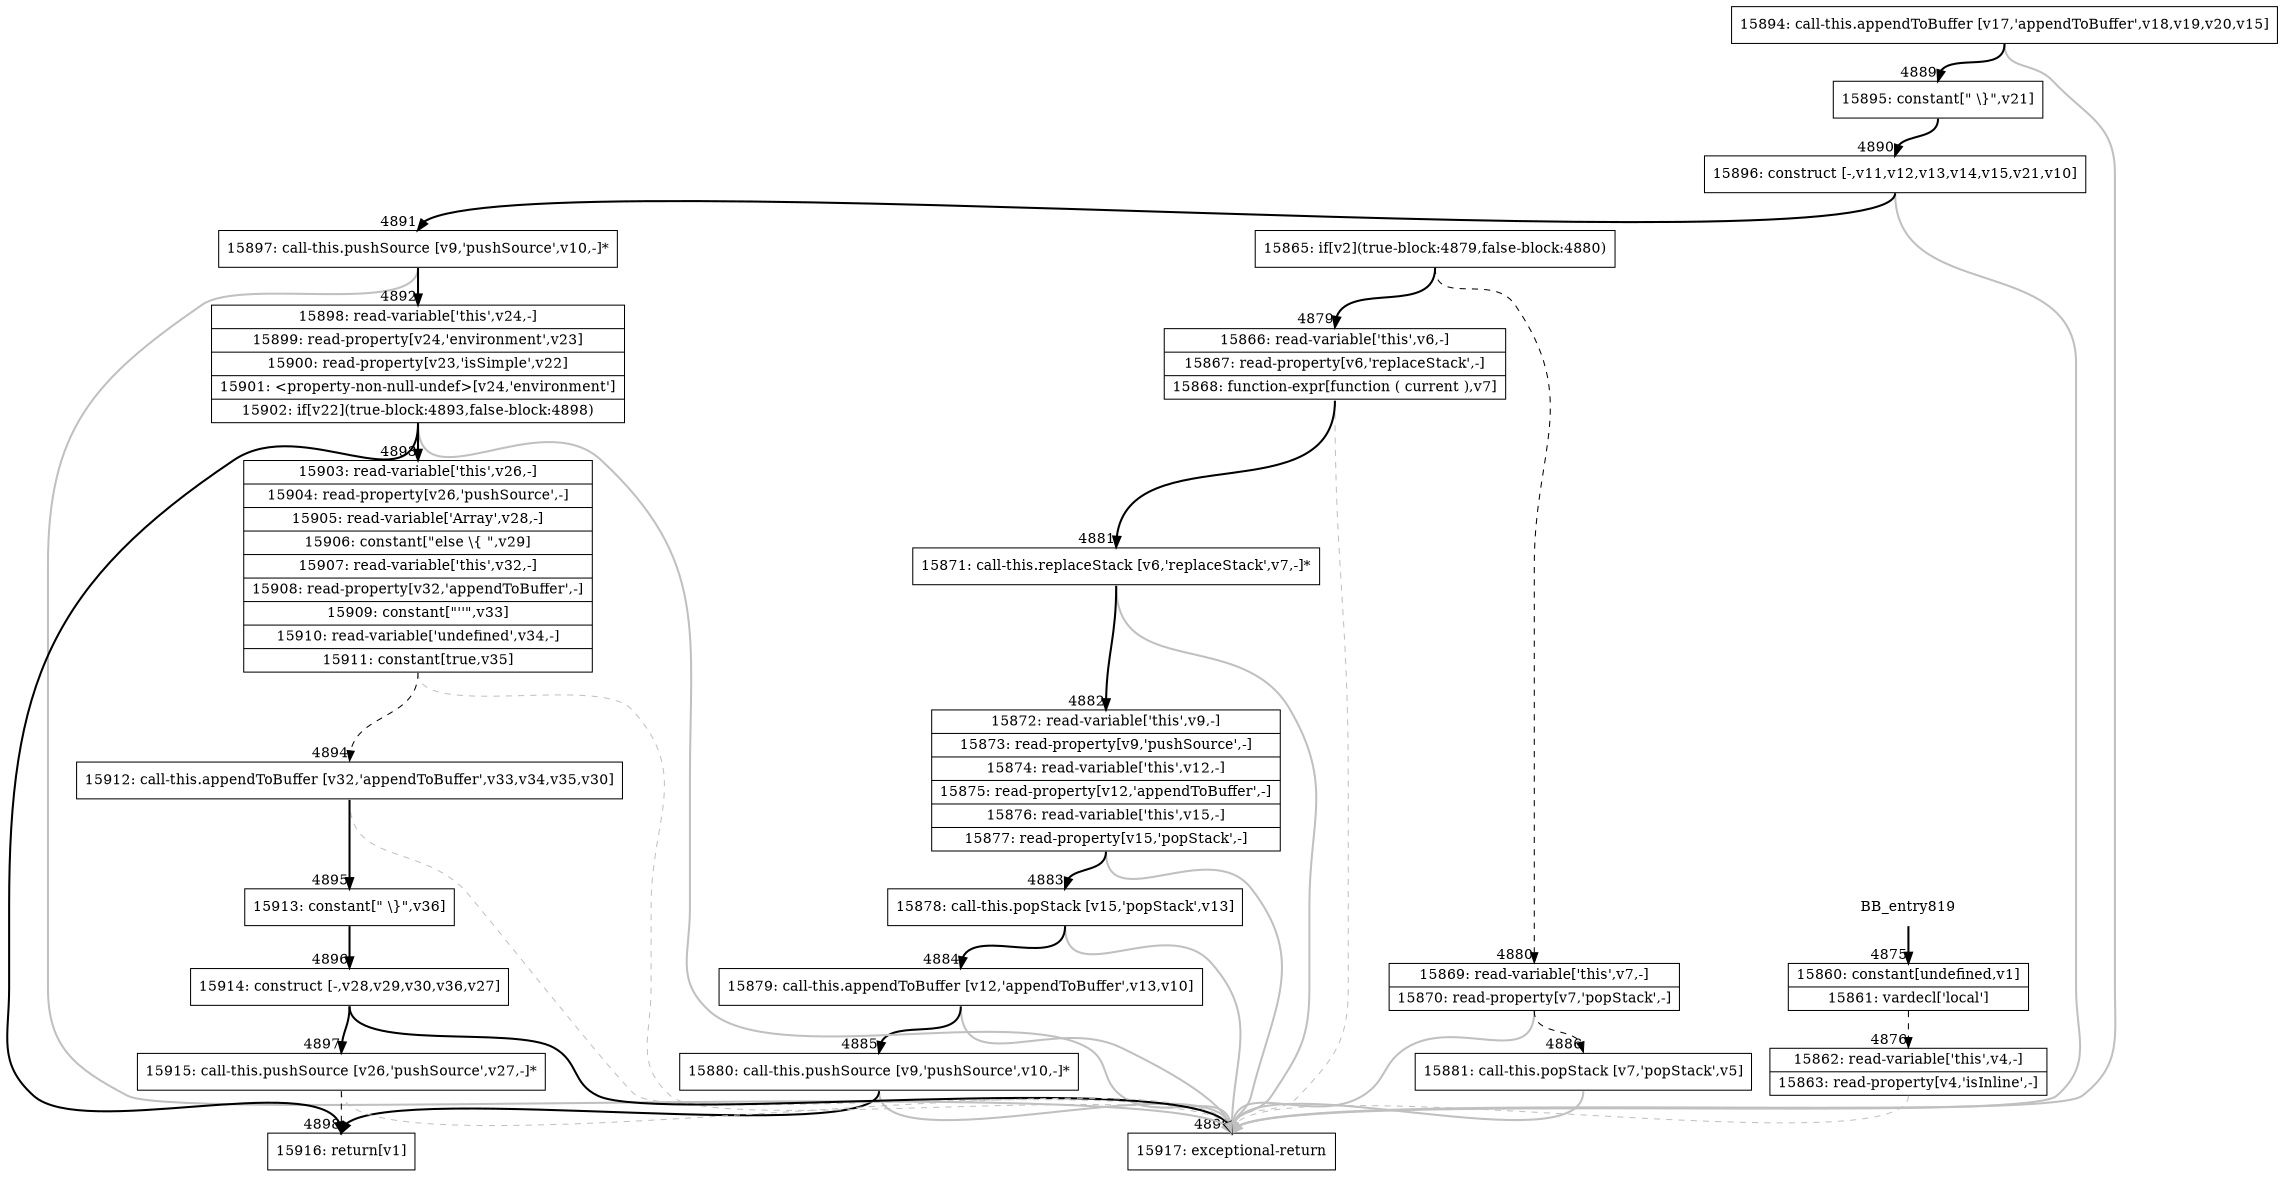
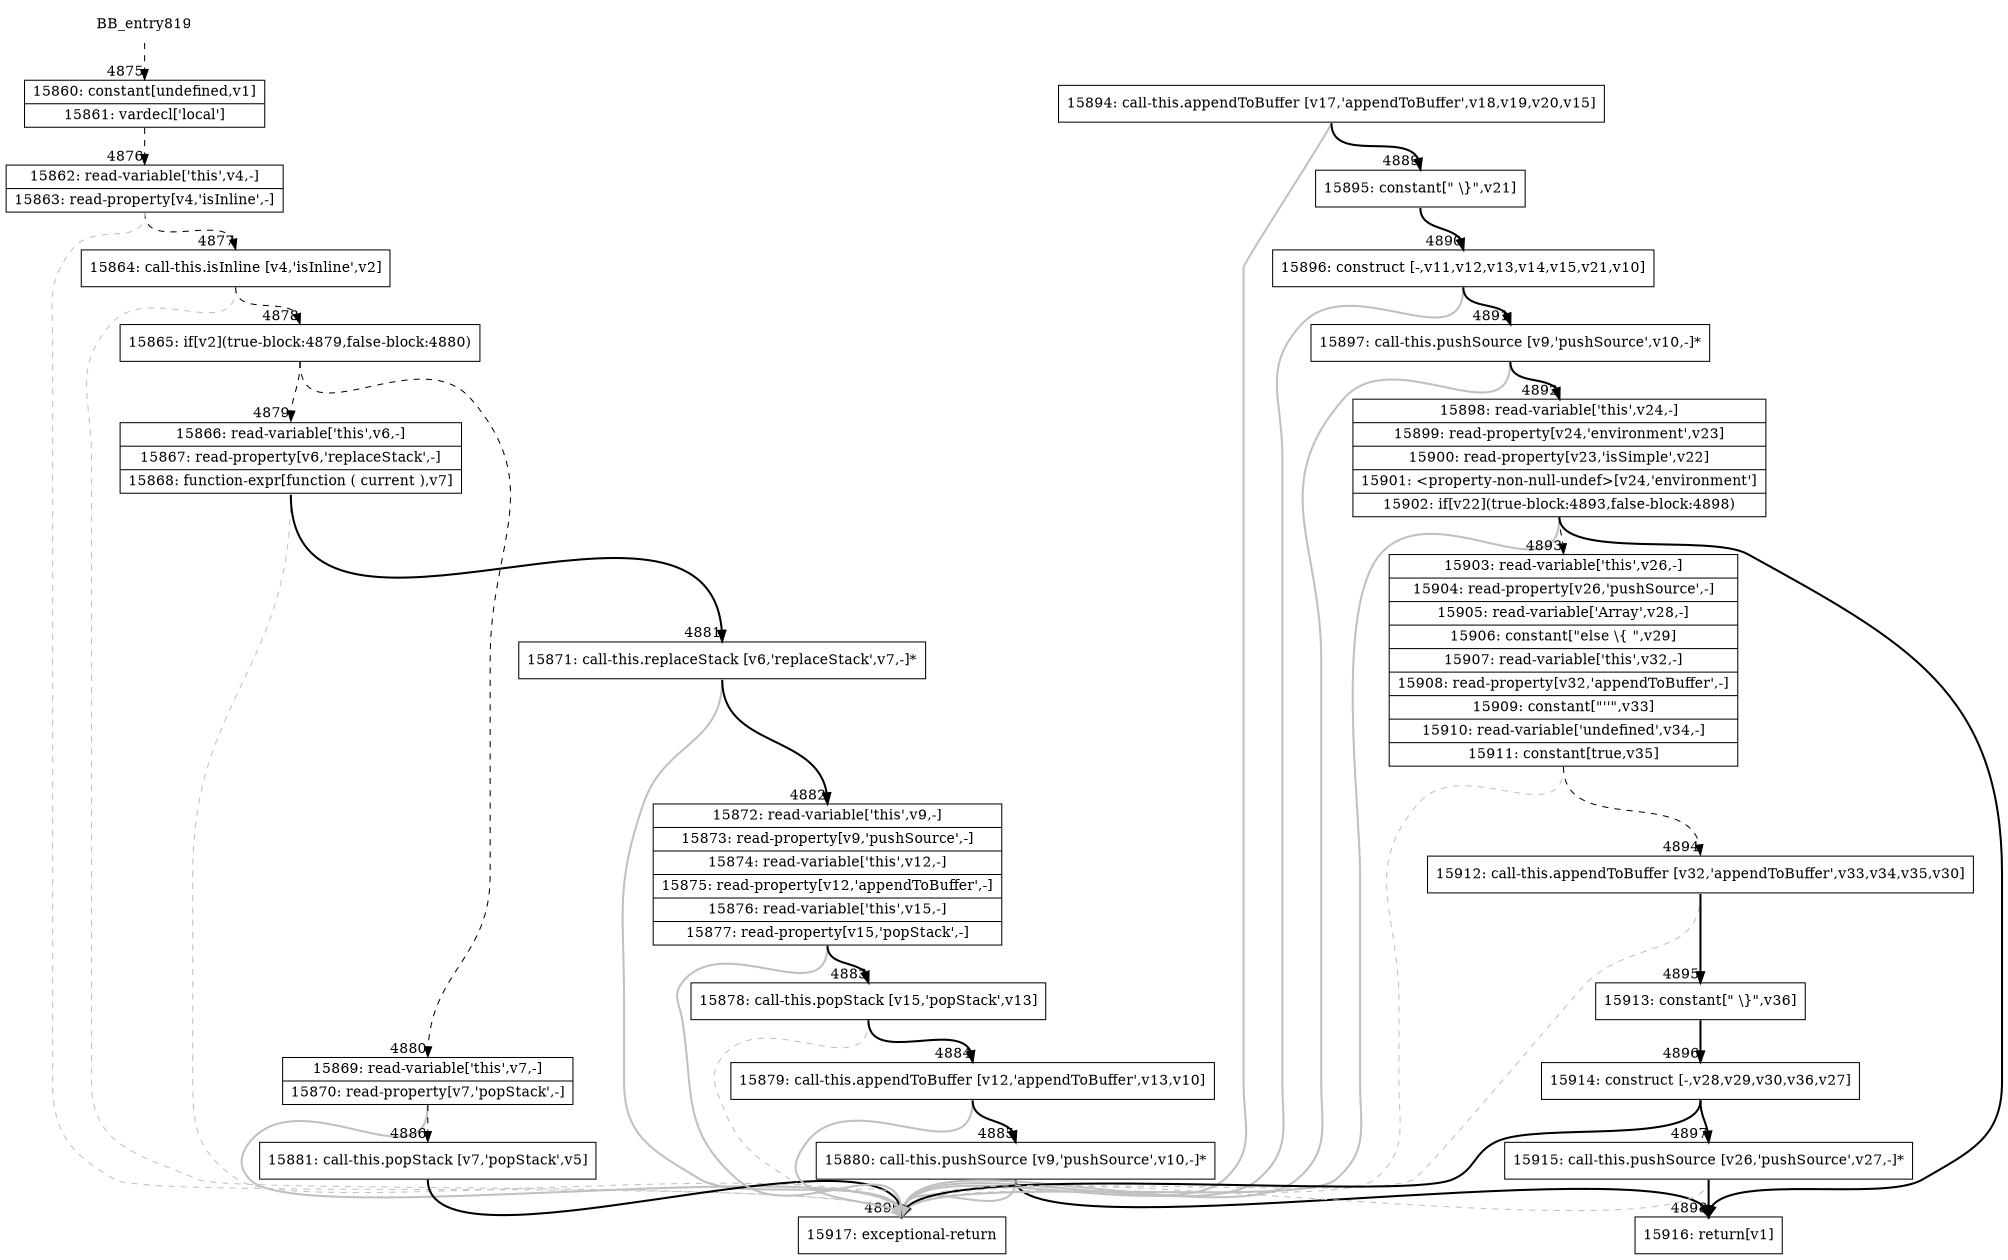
  digraph {
    rankdir=TD
    node [shape=record]
    edge [headport=n style=bold tailport=s]
    n1 [label=BB_entry819 shape=none]
    n2 [label="{15860: constant[undefined,v1]|15861: vardecl['local']}"]
    n3 [label="{15862: read-variable['this',v4,-]|15863: read-property[v4,'isInline',-]}"]
+   n4 [label="{15864: call-this.isInline [v4,'isInline',v2]}"]
    n5 [label="{15917: exceptional-return}"]
    n6 [label="{15865: if[v2](true-block:4879,false-block:4880)}"]
    n7 [label="{15866: read-variable['this',v6,-]|15867: read-property[v6,'replaceStack',-]|15868: function-expr[function ( current ),v7]}"]
    n8 [label="{15869: read-variable['this',v7,-]|15870: read-property[v7,'popStack',-]}"]
    n9 [label="{15871: call-this.replaceStack [v6,'replaceStack',v7,-]*}"]
    n10 [label="{15881: call-this.popStack [v7,'popStack',v5]}"]
    n11 [label="{15872: read-variable['this',v9,-]|15873: read-property[v9,'pushSource',-]|15874: read-variable['this',v12,-]|15875: read-property[v12,'appendToBuffer',-]|15876: read-variable['this',v15,-]|15877: read-property[v15,'popStack',-]}"]
    n12 [label="{15878: call-this.popStack [v15,'popStack',v13]}"]
    n13 [label="{15879: call-this.appendToBuffer [v12,'appendToBuffer',v13,v10]}"]
    n14 [label="{15880: call-this.pushSource [v9,'pushSource',v10,-]*}"]
    n15 [label="{15916: return[v1]}"]
    n16 [label="{15894: call-this.appendToBuffer [v17,'appendToBuffer',v18,v19,v20,v15]}"]
    n17 [label="{15895: constant[\" \\\}\",v21]}"]
    n18 [label="{15896: construct [-,v11,v12,v13,v14,v15,v21,v10]}"]
    n19 [label="{15897: call-this.pushSource [v9,'pushSource',v10,-]*}"]
    n20 [label="{15898: read-variable['this',v24,-]|15899: read-property[v24,'environment',v23]|15900: read-property[v23,'isSimple',v22]|15901: \<property-non-null-undef\>[v24,'environment']|15902: if[v22](true-block:4893,false-block:4898)}"]
    n21 [label="{15903: read-variable['this',v26,-]|15904: read-property[v26,'pushSource',-]|15905: read-variable['Array',v28,-]|15906: constant[\"else \\\{ \",v29]|15907: read-variable['this',v32,-]|15908: read-property[v32,'appendToBuffer',-]|15909: constant[\"''\",v33]|15910: read-variable['undefined',v34,-]|15911: constant[true,v35]}"]
    n22 [label="{15912: call-this.appendToBuffer [v32,'appendToBuffer',v33,v34,v35,v30]}"]
    n23 [label="{15913: constant[\" \\\}\",v36]}"]
    n24 [label="{15914: construct [-,v28,v29,v30,v36,v27]}"]
    n25 [label="{15915: call-this.pushSource [v26,'pushSource',v27,-]*}"]
-   n1 -> n2 [headlabel="    4875"]
+   n1 -> n2 [headlabel="    4875" style=dashed]
    n2 -> n3 [headlabel="      4876" style=dashed]
+   n3 -> n4 [headlabel="      4877" style=dashed]
    n3 -> n5 [color=gray headlabel="      4899" style=dashed]
-   n6 -> n7 [headlabel="      4879"]
+   n4 -> n5 [color=gray style=dashed]
+   n4 -> n6 [headlabel="      4878" style=dashed]
+   n6 -> n7 [headlabel="      4879" style=dashed]
    n6 -> n8 [headlabel="      4880" style=dashed]
    n7 -> n5 [color=gray style=dashed]
    n7 -> n9 [headlabel="      4881"]
    n8 -> n5 [color=gray]
    n8 -> n10 [headlabel="      4886" style=dashed]
    n9 -> n5 [color=gray]
    n9 -> n11 [headlabel="      4882"]
-   n10 -> n5 [color=gray]
+   n10 -> n5 [color=black]
    n11 -> n5 [color=gray]
    n11 -> n12 [headlabel="      4883"]
-   n12 -> n5 [color=gray]
+   n12 -> n5 [color=gray style=dashed]
    n12 -> n13 [headlabel="      4884"]
    n13 -> n5 [color=gray]
    n13 -> n14 [headlabel="      4885"]
    n14 -> n5 [color=gray]
    n14 -> n15 [headlabel="      4898"]
    n16 -> n5 [color=gray]
    n16 -> n17 [headlabel="      4889"]
    n17 -> n18 [headlabel="      4890"]
    n18 -> n5 [color=gray]
    n18 -> n19 [headlabel="      4891"]
    n19 -> n5 [color=gray]
    n19 -> n20 [headlabel="      4892"]
    n20 -> n5 [color=gray]
    n20 -> n15
-   n20 -> n21 [headlabel="      4893"]
+   n20 -> n21 [headlabel="      4893" style=dashed]
    n21 -> n5 [color=gray style=dashed]
    n21 -> n22 [headlabel="      4894" style=dashed]
    n22 -> n5 [color=gray style=dashed]
    n22 -> n23 [headlabel="      4895"]
    n23 -> n24 [headlabel="      4896"]
    n24 -> n5 [color=black]
    n24 -> n25 [headlabel="      4897"]
    n25 -> n5 [color=gray style=dashed]
-   n25 -> n15 [style=dashed]
+   n25 -> n15
  }
